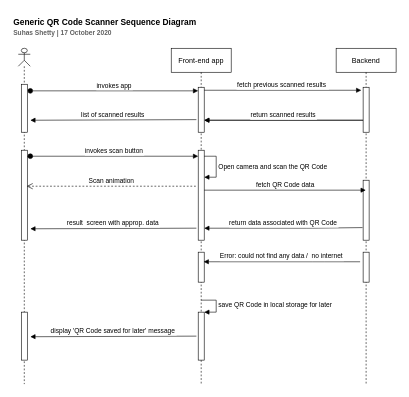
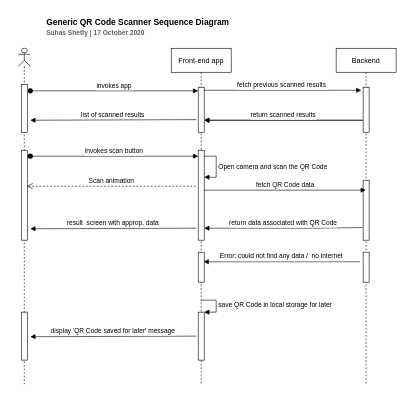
  <mxCell id="0" />
  <mxCell id="1" parent="0" />
  <mxCell id="2" value="Front-end app" style="shape=umlLifeline;perimeter=lifelinePerimeter;container=1;collapsible=0;recursiveResize=0;rounded=0;shadow=0;strokeWidth=1;" parent="1" vertex="1"><mxGeometry x="285" y="80" width="100" height="560" as="geometry" /></mxCell>
  <mxCell id="3" value="" style="points=[];perimeter=orthogonalPerimeter;rounded=0;shadow=0;strokeWidth=1;" parent="2" vertex="1"><mxGeometry x="45" y="65" width="10" height="75" as="geometry" /></mxCell>
  <mxCell id="4" value="" style="html=1;points=[];perimeter=orthogonalPerimeter;" vertex="1" parent="2"><mxGeometry x="45" y="170" width="10" height="150" as="geometry" /></mxCell>
  <mxCell id="5" value="Open camera and scan the QR Code" style="edgeStyle=orthogonalEdgeStyle;html=1;align=left;spacingLeft=2;endArrow=block;rounded=0;" edge="1" target="4" parent="2"><mxGeometry relative="1" as="geometry"><mxPoint x="55" y="180" as="sourcePoint" /><Array as="points"><mxPoint x="75" y="180" /><mxPoint x="75" y="215" /></Array></mxGeometry></mxCell>
  <mxCell id="6" value="" style="html=1;points=[];perimeter=orthogonalPerimeter;" vertex="1" parent="2"><mxGeometry x="45" y="340" width="10" height="50" as="geometry" /></mxCell>
  <mxCell id="7" value="" style="html=1;points=[];perimeter=orthogonalPerimeter;" vertex="1" parent="2"><mxGeometry x="45" y="440" width="10" height="80" as="geometry" /></mxCell>
  <mxCell id="8" value="save QR Code in local storage for later" style="edgeStyle=orthogonalEdgeStyle;html=1;align=left;spacingLeft=2;endArrow=block;rounded=0;entryX=1;entryY=0;" edge="1" target="7" parent="2"><mxGeometry relative="1" as="geometry"><mxPoint x="50" y="420" as="sourcePoint" /><Array as="points"><mxPoint x="75" y="420" /></Array></mxGeometry></mxCell>
  <mxCell id="9" value="Backend" style="shape=umlLifeline;perimeter=lifelinePerimeter;container=1;collapsible=0;recursiveResize=0;rounded=0;shadow=0;strokeWidth=1;" parent="1" vertex="1"><mxGeometry x="560" y="80" width="100" height="560" as="geometry" /></mxCell>
  <mxCell id="10" value="" style="points=[];perimeter=orthogonalPerimeter;rounded=0;shadow=0;strokeWidth=1;" parent="9" vertex="1"><mxGeometry x="45" y="65" width="10" height="75" as="geometry" /></mxCell>
  <mxCell id="11" value="" style="html=1;points=[];perimeter=orthogonalPerimeter;" vertex="1" parent="9"><mxGeometry x="45" y="220" width="10" height="100" as="geometry" /></mxCell>
  <mxCell id="12" value="fetch previous scanned results " style="verticalAlign=bottom;endArrow=block;entryX=-0.3;entryY=0.067;shadow=0;strokeWidth=1;entryDx=0;entryDy=0;entryPerimeter=0;" parent="1" source="3" target="10" edge="1"><mxGeometry relative="1" as="geometry"><mxPoint x="260" y="160" as="sourcePoint" /><Array as="points"><mxPoint x="340" y="150" /></Array></mxGeometry></mxCell>
  <mxCell id="13" value="return scanned results" style="verticalAlign=bottom;endArrow=block;shadow=0;strokeWidth=1;" parent="1" source="10" edge="1"><mxGeometry relative="1" as="geometry"><mxPoint x="225" y="200" as="sourcePoint" /><mxPoint x="340" y="200" as="targetPoint" /></mxGeometry></mxCell>
  <mxCell id="14" value="invokes app" style="verticalAlign=bottom;startArrow=oval;endArrow=block;startSize=8;shadow=0;strokeWidth=1;" parent="1" target="3" edge="1"><mxGeometry relative="1" as="geometry"><mxPoint x="50" y="151" as="sourcePoint" /></mxGeometry></mxCell>
  <mxCell id="15" value="" style="shape=umlLifeline;participant=umlActor;perimeter=lifelinePerimeter;whiteSpace=wrap;html=1;container=1;collapsible=0;recursiveResize=0;verticalAlign=top;spacingTop=36;outlineConnect=0;size=30;" vertex="1" parent="1"><mxGeometry x="30" y="80" width="20" height="560" as="geometry" /></mxCell>
  <mxCell id="16" value="" style="html=1;points=[];perimeter=orthogonalPerimeter;" vertex="1" parent="15"><mxGeometry x="5" y="60" width="10" height="80" as="geometry" /></mxCell>
  <mxCell id="17" value="" style="html=1;points=[];perimeter=orthogonalPerimeter;" vertex="1" parent="15"><mxGeometry x="5" y="170" width="10" height="150" as="geometry" /></mxCell>
  <mxCell id="18" value="" style="html=1;points=[];perimeter=orthogonalPerimeter;" vertex="1" parent="15"><mxGeometry x="5" y="440" width="10" height="80" as="geometry" /></mxCell>
  <mxCell id="19" value="list of scanned results" style="verticalAlign=bottom;endArrow=block;shadow=0;strokeWidth=1;exitX=-0.3;exitY=0.72;exitDx=0;exitDy=0;exitPerimeter=0;" edge="1" parent="1" source="3"><mxGeometry relative="1" as="geometry"><mxPoint x="320" y="200" as="sourcePoint" /><mxPoint x="50" y="200" as="targetPoint" /></mxGeometry></mxCell>
  <mxCell id="20" value="invokes scan button" style="verticalAlign=bottom;startArrow=oval;endArrow=block;startSize=8;shadow=0;strokeWidth=1;" edge="1" parent="1"><mxGeometry relative="1" as="geometry"><mxPoint x="50" y="260" as="sourcePoint" /><mxPoint x="330" y="260" as="targetPoint" /><Array as="points"><mxPoint x="210" y="260" /></Array></mxGeometry></mxCell>
  <mxCell id="21" value="fetch QR Code data" style="html=1;verticalAlign=bottom;endArrow=block;exitX=1;exitY=0.444;exitDx=0;exitDy=0;exitPerimeter=0;" edge="1" parent="1" source="4" target="9"><mxGeometry width="80" relative="1" as="geometry"><mxPoint x="340" y="300" as="sourcePoint" /><mxPoint x="600" y="320" as="targetPoint" /></mxGeometry></mxCell>
  <mxCell id="22" value="return scanned results" style="verticalAlign=bottom;endArrow=block;shadow=0;strokeWidth=1;" edge="1" parent="1" source="10"><mxGeometry relative="1" as="geometry"><mxPoint x="605" y="200" as="sourcePoint" /><mxPoint x="340" y="200" as="targetPoint" /><Array as="points"><mxPoint x="490" y="200" /></Array></mxGeometry></mxCell>
  <mxCell id="23" value="return data associated with QR Code" style="verticalAlign=bottom;endArrow=block;shadow=0;strokeWidth=1;exitX=-0.1;exitY=0.79;exitDx=0;exitDy=0;exitPerimeter=0;entryX=1;entryY=0.867;entryDx=0;entryDy=0;entryPerimeter=0;" edge="1" parent="1" source="11" target="4"><mxGeometry relative="1" as="geometry"><mxPoint x="600" y="375" as="sourcePoint" /><mxPoint x="400" y="360" as="targetPoint" /><Array as="points"><mxPoint x="520" y="380" /></Array></mxGeometry></mxCell>
  <mxCell id="24" value="" style="html=1;points=[];perimeter=orthogonalPerimeter;" vertex="1" parent="1"><mxGeometry x="605" y="420" width="10" height="50" as="geometry" /></mxCell>
  <mxCell id="25" value="Error: could not find any data /  no internet" style="verticalAlign=bottom;endArrow=block;shadow=0;strokeWidth=1;entryX=0.9;entryY=0.32;entryDx=0;entryDy=0;entryPerimeter=0;" edge="1" parent="1" target="6"><mxGeometry relative="1" as="geometry"><mxPoint x="600" y="436" as="sourcePoint" /><mxPoint x="350" y="390.05" as="targetPoint" /><Array as="points"><mxPoint x="530" y="436" /></Array></mxGeometry></mxCell>
  <mxCell id="26" value="result  screen with approp. data" style="verticalAlign=bottom;endArrow=block;shadow=0;strokeWidth=1;exitX=-0.3;exitY=0.72;exitDx=0;exitDy=0;exitPerimeter=0;" edge="1" parent="1"><mxGeometry relative="1" as="geometry"><mxPoint x="327" y="380" as="sourcePoint" /><mxPoint x="50" y="381" as="targetPoint" /></mxGeometry></mxCell>
  <mxCell id="27" value="Scan animation" style="html=1;verticalAlign=bottom;endArrow=open;dashed=1;endSize=8;entryX=0.9;entryY=0.4;entryDx=0;entryDy=0;entryPerimeter=0;exitX=-0.4;exitY=0.4;exitDx=0;exitDy=0;exitPerimeter=0;" edge="1" parent="1" source="4" target="17"><mxGeometry relative="1" as="geometry"><mxPoint x="260" y="310" as="sourcePoint" /><mxPoint x="180" y="310" as="targetPoint" /></mxGeometry></mxCell>
  <mxCell id="28" value="display 'QR Code saved for later' message" style="verticalAlign=bottom;endArrow=block;shadow=0;strokeWidth=1;exitX=-0.3;exitY=0.72;exitDx=0;exitDy=0;exitPerimeter=0;" edge="1" parent="1"><mxGeometry relative="1" as="geometry"><mxPoint x="327" y="560" as="sourcePoint" /><mxPoint x="50" y="561" as="targetPoint" /></mxGeometry></mxCell>
- <mxCell id="29" value="&lt;b&gt;Generic QR Code Scanner Sequence Diagram&lt;/b&gt;&lt;br style=&quot;font-size: 10px&quot;&gt;&lt;font style=&quot;font-size: 11px&quot; color=&quot;#616161&quot;&gt;&lt;b&gt;Suhas Shetty | 17 October 2020&lt;/b&gt;&lt;/font&gt;" style="text;html=1;strokeColor=none;fillColor=none;align=left;verticalAlign=middle;whiteSpace=wrap;rounded=0;fontSize=14;" vertex="1" parent="1"><mxGeometry x="20" y="20" width="350" height="50" as="geometry" /></mxCell>
+ <mxCell id="29" value="&lt;b&gt;Generic QR Code Scanner Sequence Diagram&lt;/b&gt;&lt;br style=&quot;font-size: 10px&quot;&gt;&lt;font style=&quot;font-size: 11px&quot; color=&quot;#616161&quot;&gt;&lt;b&gt;Suhas Shetty | 17 October 2020&lt;/b&gt;&lt;/font&gt;" style="text;html=1;strokeColor=none;fillColor=none;align=left;verticalAlign=middle;whiteSpace=wrap;rounded=0;fontSize=14;" vertex="1" parent="1"><mxGeometry x="75" y="20" width="350" height="50" as="geometry" /></mxCell>
